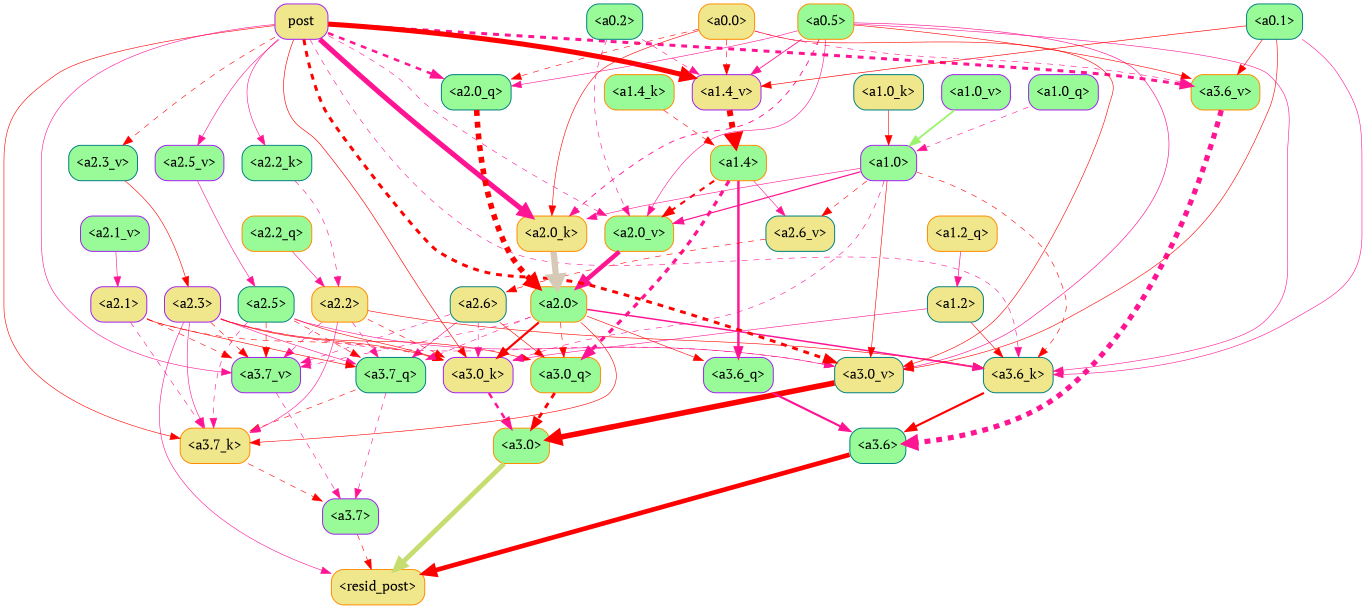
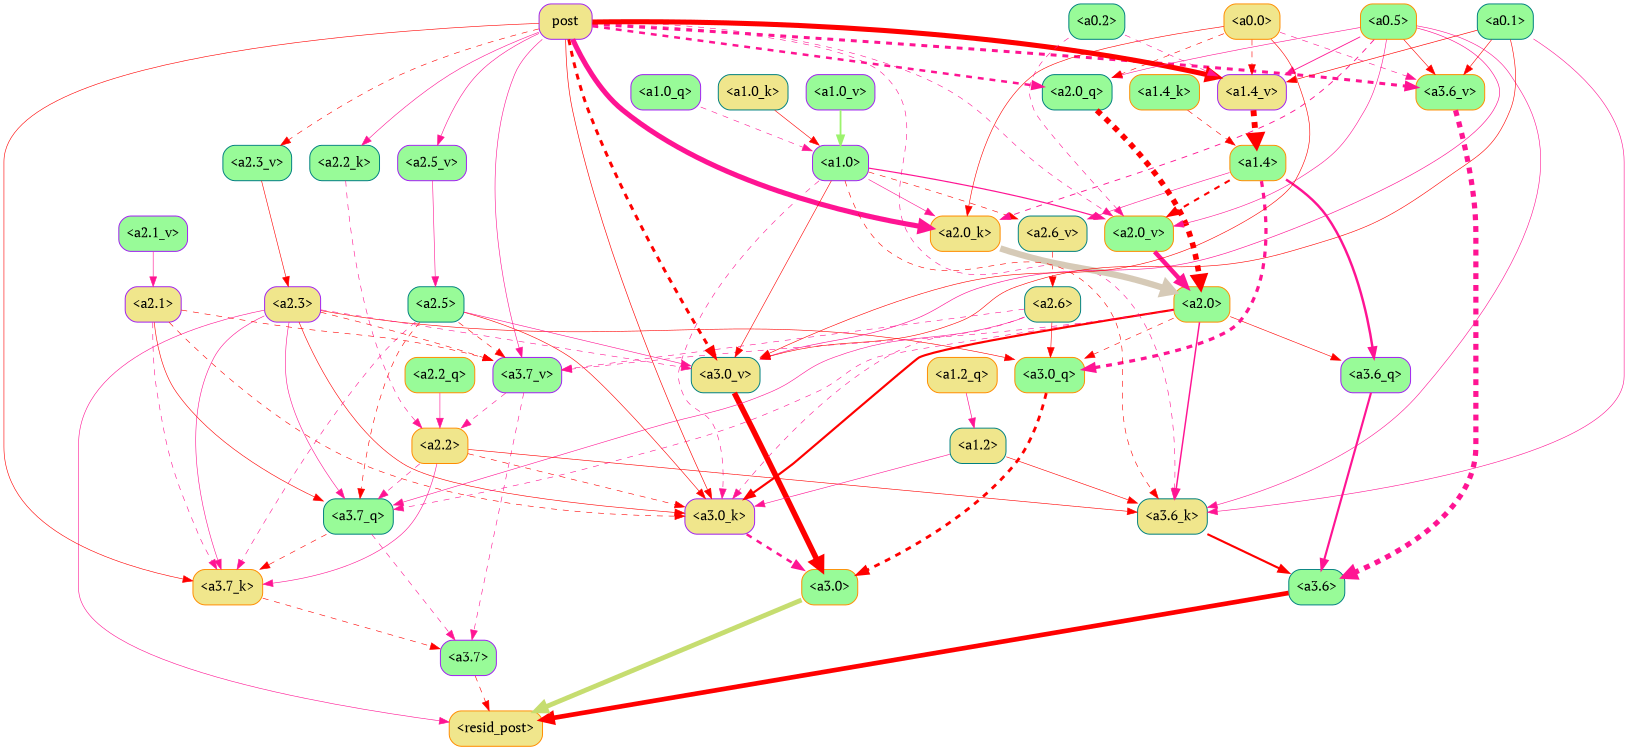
  strict digraph {
    fontname="PT Serif"
    splines=true
    node [color=darkorange fillcolor=palegreen fontname="PT Serif" shape=box style="filled, rounded"]
    edge [color=deeppink fontname="PT Serif" penwidth=0.6 style=bold]
    "<a3.7>" [color=purple]
    "<resid_post>" [fillcolor=khaki]
    "<a3.6>" [color=teal]
    "<a3.0>"
    "<a2.3>" [color=purple fillcolor=khaki]
    "<a3.7_q>" [color=teal]
    "<a3.0_q>"
    "<a3.7_k>" [fillcolor=khaki]
    "<a3.0_k>" [color=purple fillcolor=khaki]
    "<a3.7_v>" [color=purple]
    "<a3.0_v>" [color=teal fillcolor=khaki]
    "<a3.6_q>" [color=purple]
    "<a3.6_k>" [color=teal fillcolor=khaki]
    "<a3.6_v>"
    "<a2.6>" [color=teal fillcolor=khaki]
    "<a2.5>" [color=teal]
    "<a2.2>" [fillcolor=khaki]
    "<a2.1>" [color=purple fillcolor=khaki]
    "<a2.0>"
    "<a1.4>"
    "<a2.6_v>" [color=teal fillcolor=khaki]
    "<a2.0_v>"
    n23 [color=purple fillcolor=khaki label=post]
    "<a2.0_q>" [color=teal]
    "<a2.2_k>" [color=teal]
    "<a2.0_k>" [fillcolor=khaki]
    "<a2.5_v>" [color=purple]
    "<a2.3_v>" [color=teal]
    "<a1.4_v>" [color=purple fillcolor=khaki]
    "<a1.2>" [color=teal fillcolor=khaki]
    "<a1.0>" [color=purple]
    "<a0.5>"
    "<a0.1>" [color=teal]
    "<a0.0>" [fillcolor=khaki]
    "<a2.2_q>"
    "<a2.1_v>" [color=purple]
    "<a0.2>" [color=teal]
    "<a1.2_q>" [fillcolor=khaki]
    "<a1.0_q>" [color=purple]
    "<a1.4_k>"
    "<a1.0_k>" [color=teal fillcolor=khaki]
    "<a1.0_v>" [color=purple]
    "<a3.7>" -> "<resid_post>" [color=red style=dashed]
    "<a3.6>" -> "<resid_post>" [color=red penwidth=4.7534414529800415]
    "<a3.0>" -> "<resid_post>" [color="#c6dd70" penwidth=4.898576855659485 style=""]
    "<a2.3>" -> "<resid_post>"
    "<a2.3>" -> "<a3.7_q>"
    "<a2.3>" -> "<a3.0_q>" [color=red]
    "<a2.3>" -> "<a3.7_k>"
    "<a2.3>" -> "<a3.0_k>" [color=red]
    "<a2.3>" -> "<a3.7_v>" [color=red style=dashed]
    "<a2.3>" -> "<a3.0_v>" [style=dashed]
    "<a3.7_q>" -> "<a3.7>" [style=dashed]
    "<a3.7_q>" -> "<a3.7_k>" [color=red style=dashed]
    "<a3.0_q>" -> "<a3.0>" [color=red penwidth=2.870753765106201 style=dashed]
    "<a3.7_k>" -> "<a3.7>" [color=red style=dashed]
    "<a3.0_k>" -> "<a3.0>" [penwidth=2.520303964614868 style=dashed]
    "<a3.7_v>" -> "<a3.7>" [style=dashed]
    "<a3.0_v>" -> "<a3.0>" [color=red penwidth=5.680712580680847]
    "<a3.6_q>" -> "<a3.6>" [penwidth=2.160832464694977]
    "<a3.6_k>" -> "<a3.6>" [color=red penwidth=2.13908451795578]
    "<a3.6_v>" -> "<a3.6>" [penwidth=5.297133803367615 style=dashed]
    "<a2.6>" -> "<a3.7_q>"
    "<a2.6>" -> "<a3.0_q>" [color=red]
    "<a2.6>" -> "<a3.0_k>" [style=dashed]
    "<a2.6>" -> "<a3.7_v>" [style=dashed]
    "<a2.5>" -> "<a3.7_q>" [color=red style=dashed]
    "<a2.5>" -> "<a3.7_k>" [style=dashed]
    "<a2.5>" -> "<a3.0_k>" [color=red]
    "<a2.5>" -> "<a3.7_v>" [color=red style=dashed]
    "<a2.5>" -> "<a3.0_v>"
    "<a2.2>" -> "<a3.7_q>" [style=dashed]
    "<a2.2>" -> "<a3.7_k>"
    "<a2.2>" -> "<a3.0_k>" [color=red style=dashed]
-   "<a2.2>" -> "<a3.7_v>" [style=dashed]
+   "<a3.7_v>" -> "<a2.2>" [style=dashed]
    "<a2.2>" -> "<a3.6_k>" [color=red]
    "<a2.1>" -> "<a3.7_q>" [color=red]
    "<a2.1>" -> "<a3.7_k>" [style=dashed]
    "<a2.1>" -> "<a3.0_k>" [color=red style=dashed]
    "<a2.1>" -> "<a3.7_v>" [color=red style=dashed]
    "<a2.0>" -> "<a3.7_q>" [style=dashed]
    "<a2.0>" -> "<a3.0_q>" [color=red style=dashed]
-   "<a2.0>" -> "<a3.7_k>" [color=red]
    "<a2.0>" -> "<a3.0_k>" [color=red penwidth=2.18752121925354]
    "<a2.0>" -> "<a3.7_v>" [style=dashed]
    "<a2.0>" -> "<a3.6_q>" [color=red]
    "<a2.0>" -> "<a3.6_k>" [penwidth=1.4957321882247925]
    "<a1.4>" -> "<a3.0_q>" [penwidth=3.299744725227356 style=dashed]
    "<a1.4>" -> "<a3.6_q>" [penwidth=2.4829938411712646]
    "<a1.4>" -> "<a2.6_v>"
    "<a1.4>" -> "<a2.0_v>" [color=red penwidth=2.092592429369688 style=dashed]
    "<a2.6_v>" -> "<a2.6>" [color=red style=dashed]
    "<a2.0_v>" -> "<a2.0>" [penwidth=4.5695202350616455]
    n23 -> "<a3.7_k>" [color=red]
    n23 -> "<a3.0_k>" [color=red penwidth=0.6394047290086746]
    n23 -> "<a3.7_v>"
    n23 -> "<a3.0_v>" [color=red penwidth=3.0212591886520386 style=dashed]
    n23 -> "<a3.6_k>" [style=dashed]
    n23 -> "<a3.6_v>" [penwidth=3.067279100418091 style=dashed]
    n23 -> "<a2.0_v>" [style=dashed]
    n23 -> "<a2.0_q>" [penwidth=2.5355080366134644 style=dashed]
    n23 -> "<a2.2_k>"
    n23 -> "<a2.0_k>" [penwidth=5.2180726528167725]
    n23 -> "<a2.5_v>"
    n23 -> "<a2.3_v>" [color=red style=dashed]
    n23 -> "<a1.4_v>" [color=red penwidth=5.162249565124512]
    "<a2.0_q>" -> "<a2.0>" [color=red penwidth=5.681910276412964 style=dashed]
    "<a2.2_k>" -> "<a2.2>" [style=dashed]
    "<a2.0_k>" -> "<a2.0>" [color="#d6cab7" penwidth=6.447777509689331 style=""]
    "<a2.5_v>" -> "<a2.5>"
    "<a2.3_v>" -> "<a2.3>" [color=red]
    "<a1.4_v>" -> "<a1.4>" [color=red penwidth=6.016597509384155 style=dashed]
    "<a1.2>" -> "<a3.0_k>"
    "<a1.2>" -> "<a3.6_k>" [color=red]
    "<a1.0>" -> "<a3.0_k>" [style=dashed]
    "<a1.0>" -> "<a3.0_v>" [color=red]
    "<a1.0>" -> "<a3.6_k>" [color=red style=dashed]
    "<a1.0>" -> "<a2.6_v>" [color=red style=dashed]
    "<a1.0>" -> "<a2.0_v>" [penwidth=1.2132605910301208]
    "<a1.0>" -> "<a2.0_k>"
    "<a0.5>" -> "<a3.0_v>" [penwidth=0.648682102560997]
    "<a0.5>" -> "<a3.6_k>"
    "<a0.5>" -> "<a3.6_v>" [color=red]
    "<a0.5>" -> "<a2.0_v>"
    "<a0.5>" -> "<a2.0_q>"
    "<a0.5>" -> "<a2.0_k>" [penwidth=0.9236047863960266 style=dashed]
    "<a0.5>" -> "<a1.4_v>" [penwidth=0.8783596754074097]
    "<a0.1>" -> "<a3.0_v>" [color=red]
    "<a0.1>" -> "<a3.6_k>"
    "<a0.1>" -> "<a3.6_v>" [color=red]
    "<a0.1>" -> "<a1.4_v>" [color=red penwidth=0.6490728855133057]
    "<a0.0>" -> "<a3.0_v>" [color=red]
    "<a0.0>" -> "<a3.6_v>" [style=dashed]
    "<a0.0>" -> "<a2.0_q>" [color=red style=dashed]
    "<a0.0>" -> "<a2.0_k>" [color=red]
    "<a0.0>" -> "<a1.4_v>" [color=red style=dashed]
    "<a2.2_q>" -> "<a2.2>"
    "<a2.1_v>" -> "<a2.1>"
    "<a0.2>" -> "<a2.0_v>" [style=dashed]
    "<a0.2>" -> "<a1.4_v>" [style=dashed]
    "<a1.2_q>" -> "<a1.2>" [penwidth=0.6769798994064331]
    "<a1.0_q>" -> "<a1.0>" [style=dashed]
    "<a1.4_k>" -> "<a1.4>" [color=red style=dashed]
    "<a1.0_k>" -> "<a1.0>" [color=red]
    "<a1.0_v>" -> "<a1.0>" [color="#9cf36d" penwidth=1.8562973737716675 style=""]
  }
